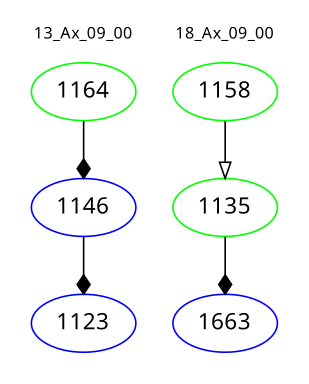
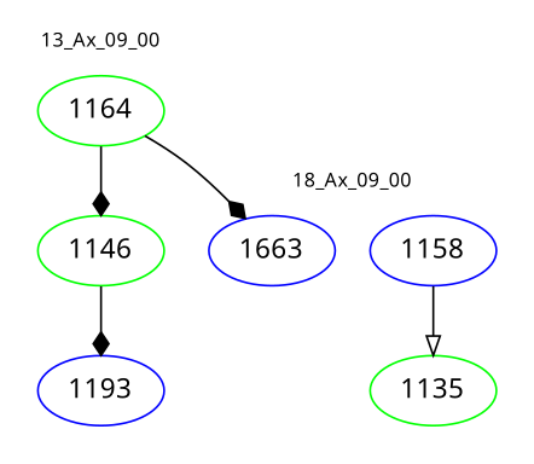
  digraph {
    fontname="Noto Sans"
    node [color=green fontname="Noto Sans"]
    edge [arrowhead=diamond color=black fontname="Noto Sans"]
    n1 [label=1164]
-   n2 [color=blue label=1146]
-   n3 [color=blue label=1123]
-   n4 [label=1158]
+   n2 [label=1146]
+   n3 [color=blue label=1193]
+   n4 [color=blue label=1158]
    n5 [label=1135]
    n6 [color=blue label=1663]
    subgraph cluster_1 {
      color=white
      fontsize=10
      label="13_Ax_09_00"
      n1
      n2
      n3
    }
    subgraph cluster_2 {
      color=white
      fontsize=10
      label="18_Ax_09_00"
      n4
      n5
      n6
    }
    n1 -> n2
    n2 -> n3
    n4 -> n5 [arrowhead=onormal]
-   n5 -> n6
+   n1 -> n6
  }
